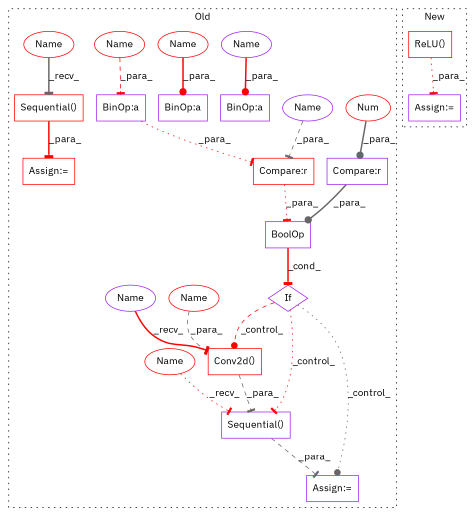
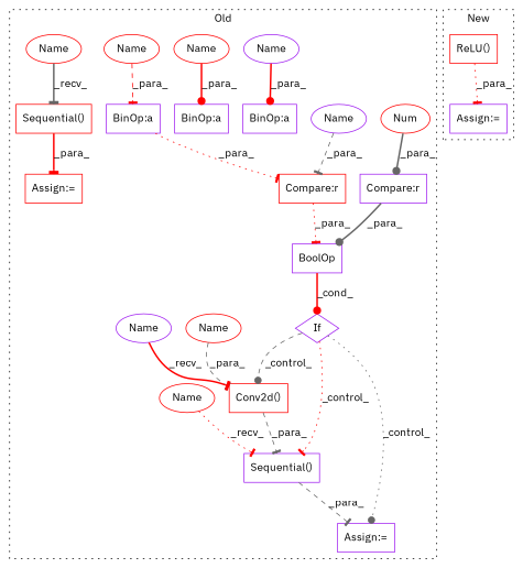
  digraph {
    fontname="IBM Plex Sans"
    node [a=87 color=purple fontname="IBM Plex Sans" l=3 s=581 shape=box]
    edge [arrowhead=tee color=red fontname="IBM Plex Sans" style=bold]
    n1 [a=75 color=red l="10,43" label="Conv2d()" s="720,762"]
    n2 [a=68 label="Assign:=" s=686]
    n3 [a=75 color=red l=15 label="Sequential()"]
    n4 [a=68 color=red label="Assign:=" s=578]
    n5 [a=72 l=49 label=BoolOp s=608]
    n6 [a=96 l="3,14" label=If s="605,657" shape=diamond]
    n7 [a=75 l="31,14" label="Sequential()" s="689,860"]
    n8 [a=40 l=11 label="Compare:r" s=608]
    n9 [a=76 color=red l=1 label=Num s=618 shape=ellipse]
    n10 [a=40 color=red l=34 label="Compare:r" s=623]
    n11 [a=82 l=1 label="BinOp:a" s=650]
    n12 [a=82 label="BinOp:a" s=381]
    n13 [a=82 label="BinOp:a" s=439]
    n14 [l=9 label=Name s=623 shape=ellipse]
    n15 [color=red l=9 label=Name s=730 shape=ellipse]
    n16 [l=6 label=Name s=433 shape=ellipse]
    n17 [color=red l=6 label=Name s=375 shape=ellipse]
    n18 [color=red l=6 label=Name s=651 shape=ellipse]
    n19 [color=red l=2 label=Name s=689 shape=ellipse]
    n20 [l=2 label=Name s=720 shape=ellipse]
    n21 [color=red l=2 label=Name shape=ellipse]
    n22 [a=75 color=red l=21 label="ReLU()" s=1357]
    n23 [a=68 label="Assign:=" s=1354]
    subgraph cluster_1 {
      label=Old
      style=dotted
      n1
      n2
      n3
      n4
      n5
      n6
      n7
      n8
      n9
      n10
      n11
      n12
      n13
      n14
      n15
      n16
      n17
      n18
      n19
      n20
      n21
    }
    subgraph cluster_2 {
      label=New
      style=dotted
      n22
      n23
    }
    n1 -> n7 [color=gray40 label=_para_ style=dashed]
    n3 -> n4 [label=_para_]
-   n5 -> n6 [label=_cond_]
-   n6 -> n1 [arrowhead=dot label=_control_ style=dashed]
+   n5 -> n6 [arrowhead=dot label=_cond_]
+   n6 -> n1 [arrowhead=dot color=gray40 label=_control_ style=dashed]
    n6 -> n2 [arrowhead=dot color=gray40 label=_control_ style=dotted]
    n6 -> n7 [label=_control_ style=dotted]
    n7 -> n2 [color=gray40 label=_para_ style=dashed]
    n8 -> n5 [arrowhead=dot color=gray40 label=_para_]
    n9 -> n8 [arrowhead=dot color=gray40 label=_para_]
    n10 -> n5 [label=_para_ style=dotted]
    n11 -> n10 [label=_para_ style=dotted]
    n14 -> n10 [color=gray40 label=_para_ style=dashed]
    n15 -> n1 [color=gray40 label=_para_ style=dashed]
    n16 -> n13 [arrowhead=dot label=_para_]
    n17 -> n12 [arrowhead=dot label=_para_]
    n18 -> n11 [label=_para_ style=dashed]
    n19 -> n7 [label=_recv_ style=dotted]
    n20 -> n1 [label=_recv_]
    n21 -> n3 [color=gray40 label=_recv_]
    n22 -> n23 [label=_para_ style=dotted]
  }
